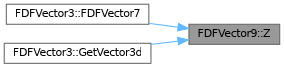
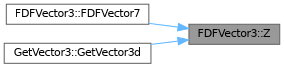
  digraph {
    rankdir=RL
    node [color=grey40 fillcolor=white fontname=Helvetica fontsize=10 shape=box style=filled]
    edge [color=steelblue1 dir=back fontname=Helvetica fontsize=10 labelfontname=Helvetica labelfontsize=10 style=solid]
-   n1 [color=gray40 fillcolor=grey60 fontcolor=black height=0.2 label="FDFVector9::Z" width=0.4]
+   n1 [color=gray40 fillcolor=grey60 fontcolor=black height=0.2 label="FDFVector3::Z" width=0.4]
    n2 [height=0.2 label="FDFVector3::FDFVector7" width=0.4]
-   n3 [height=0.2 label="FDFVector3::GetVector3d" width=0.4]
+   n3 [height=0.2 label="GetVector3::GetVector3d" width=0.4]
    n1 -> n2
    n1 -> n3
  }
